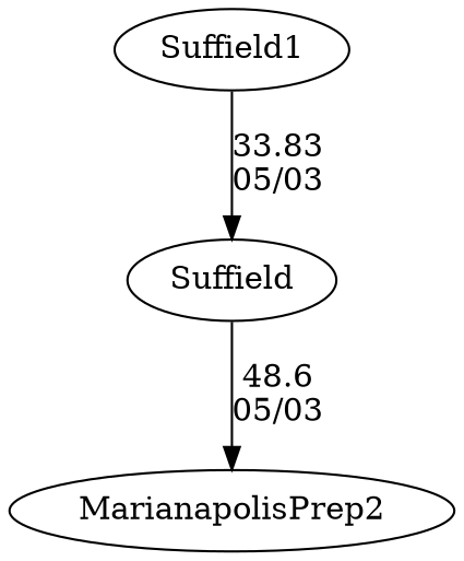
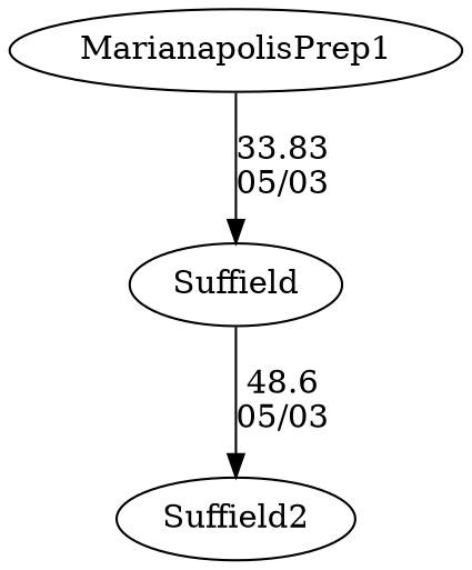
  digraph {
    edge [random=random]
-   MarianapolisPrep1 [label=Suffield1]
+   MarianapolisPrep1
    Suffield
-   MarianapolisPrep2
+   MarianapolisPrep2 [label=Suffield2]
    MarianapolisPrep1 -> Suffield [label="33.83\n05/03" weight=67]
    Suffield -> MarianapolisPrep2 [label="48.6\n05/03" weight=52]
  }
